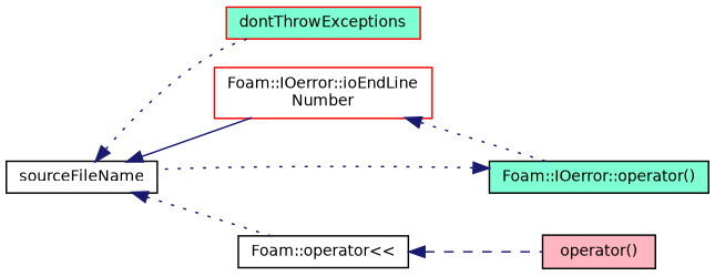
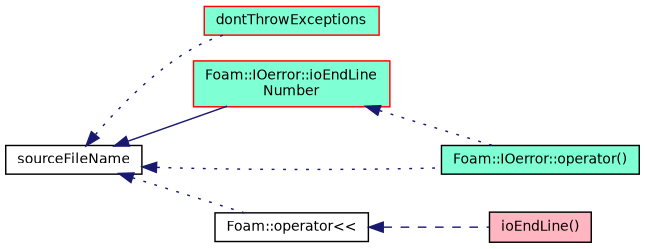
  digraph {
    rankdir=LR
    node [color=black fillcolor=aquamarine fontname=Helvetica fontsize=10 shape=record style=filled]
    edge [color=midnightblue dir=back fontname=Helvetica fontsize=10 labelfontname=Helvetica labelfontsize=10 style=dotted]
    n1 [fillcolor=white fontcolor=black height=0.2 label=sourceFileName width=0.4]
    n2 [color=red height=0.2 label=dontThrowExceptions width=0.4]
-   n3 [color=red fillcolor=white height=0.2 label="Foam::IOerror::ioEndLine\lNumber" width=0.4]
+   n3 [color=red height=0.2 label="Foam::IOerror::ioEndLine\lNumber" width=0.4]
    n4 [height=0.2 label="Foam::IOerror::operator()" width=0.4]
    n5 [fillcolor=white height=0.2 label="Foam::operator\<\<" width=0.4]
-   n6 [fillcolor=lightpink height=0.2 label="operator()" width=0.4]
+   n6 [fillcolor=lightpink height=0.2 label="ioEndLine()" width=0.4]
    n1 -> n2
    n1 -> n3 [style=solid]
-   n4 -> n1
+   n1 -> n4
    n1 -> n5
    n3 -> n4
    n5 -> n6 [style=dashed]
  }
